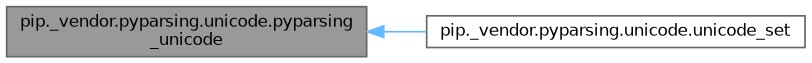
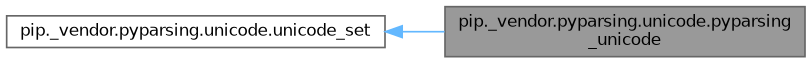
  digraph {
    rankdir=LR
    fontname="DejaVu Sans"
    node [color=gray40 fontname="DejaVu Sans" fontsize=10 shape=box style=filled]
    n1 [fillcolor=grey60 fontcolor=black height=0.2 label="pip._vendor.pyparsing.unicode.pyparsing\l_unicode" width=0.4]
    n2 [fillcolor=white height=0.2 label="pip._vendor.pyparsing.unicode.unicode_set" width=0.4]
-   n1 -> n2 [color=steelblue1 dir=back fontname="DejaVu Sans" fontsize=10 labelfontname=Helvetica labelfontsize=10 style=solid]
+   n2 -> n1 [color=steelblue1 dir=back fontname="DejaVu Sans" fontsize=10 labelfontname=Helvetica labelfontsize=10 style=solid]
  }
